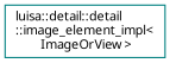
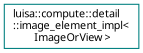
  digraph {
    rankdir=LR
    fontname="Noto Sans"
-   n1 [color=teal fillcolor=white fontname="Noto Sans" fontsize=10 height=0.2 label="luisa::detail::detail\l::image_element_impl\<\l ImageOrView \>" shape=box style=filled width=0.4]
+   n1 [color=teal fillcolor=white fontname="Noto Sans" fontsize=10 height=0.2 label="luisa::compute::detail\l::image_element_impl\<\l ImageOrView \>" shape=box style=filled width=0.4]
  }
